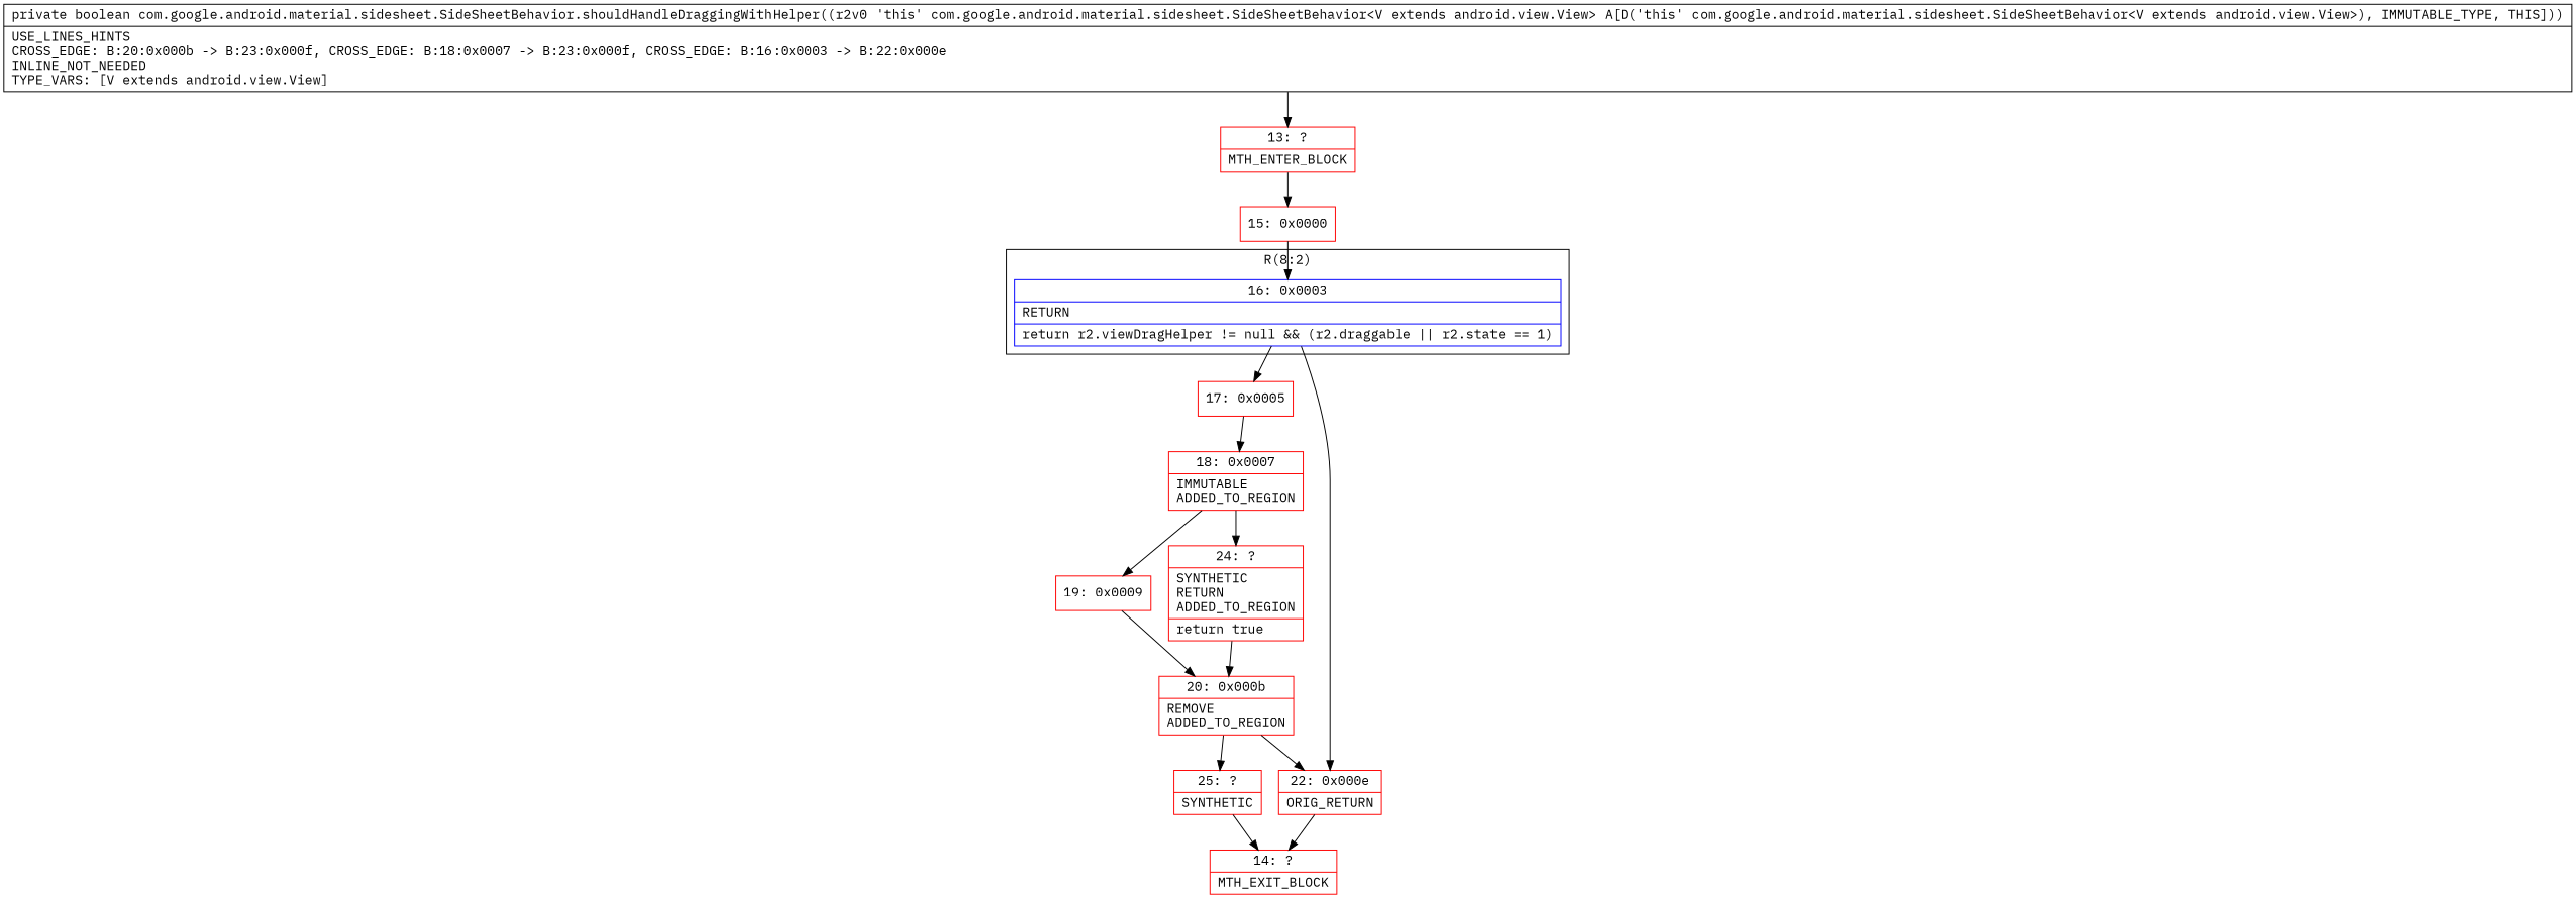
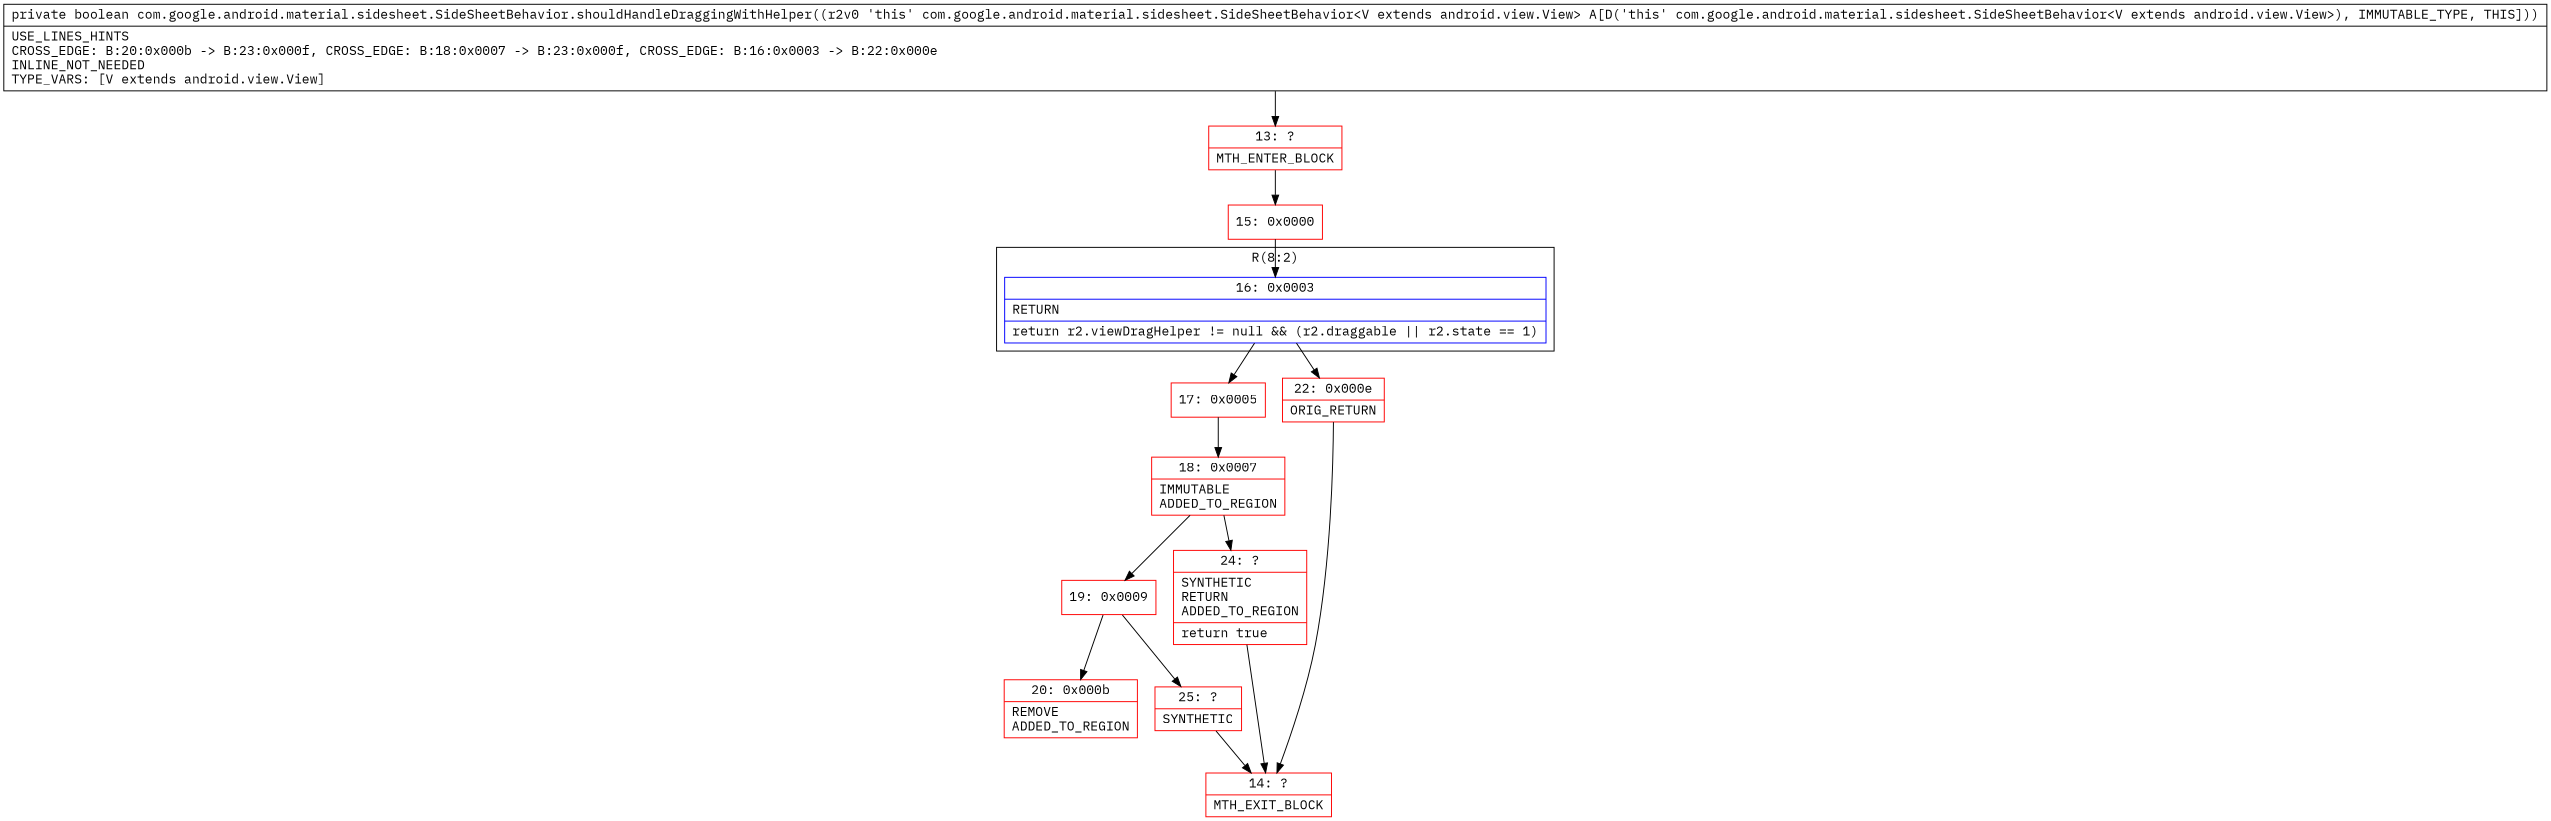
  digraph {
    fontname="IBM Plex Mono"
    node [color=red fontname="IBM Plex Mono" shape=record]
    edge [fontname="IBM Plex Mono"]
    n1 [color=blue label="{16\:\ 0x0003|RETURN\l|return r2.viewDragHelper != null && (r2.draggable \|\| r2.state == 1)\l}"]
    n2 [label="{17\:\ 0x0005}"]
    n3 [label="{22\:\ 0x000e|ORIG_RETURN\l}"]
    n4 [label="{18\:\ 0x0007|IMMUTABLE\lADDED_TO_REGION\l}"]
    n5 [label="{14\:\ ?|MTH_EXIT_BLOCK\l}"]
    n6 [label="{13\:\ ?|MTH_ENTER_BLOCK\l}"]
    n7 [label="{15\:\ 0x0000}"]
    n8 [label="{19\:\ 0x0009}"]
    n9 [label="{24\:\ ?|SYNTHETIC\lRETURN\lADDED_TO_REGION\l|return true\l}"]
    n10 [label="{20\:\ 0x000b|REMOVE\lADDED_TO_REGION\l}"]
    n11 [label="{25\:\ ?|SYNTHETIC\l}"]
    n12 [label="{private boolean com.google.android.material.sidesheet.SideSheetBehavior.shouldHandleDraggingWithHelper((r2v0 'this' com.google.android.material.sidesheet.SideSheetBehavior\<V extends android.view.View\> A[D('this' com.google.android.material.sidesheet.SideSheetBehavior\<V extends android.view.View\>), IMMUTABLE_TYPE, THIS]))  | USE_LINES_HINTS\lCROSS_EDGE: B:20:0x000b \-\> B:23:0x000f, CROSS_EDGE: B:18:0x0007 \-\> B:23:0x000f, CROSS_EDGE: B:16:0x0003 \-\> B:22:0x000e\lINLINE_NOT_NEEDED\lTYPE_VARS: [V extends android.view.View]\l}" color=""]
    subgraph cluster_1 {
      label="R(8:2)"
      n1
    }
    n1 -> n2
    n1 -> n3
    n2 -> n4
    n3 -> n5
    n4 -> n8
    n4 -> n9
    n6 -> n7
    n7 -> n1
    n8 -> n10
-   n9 -> n10
-   n10 -> n3
-   n10 -> n11
+   n9 -> n5
+   n8 -> n11
    n11 -> n5
    n12 -> n6
  }
